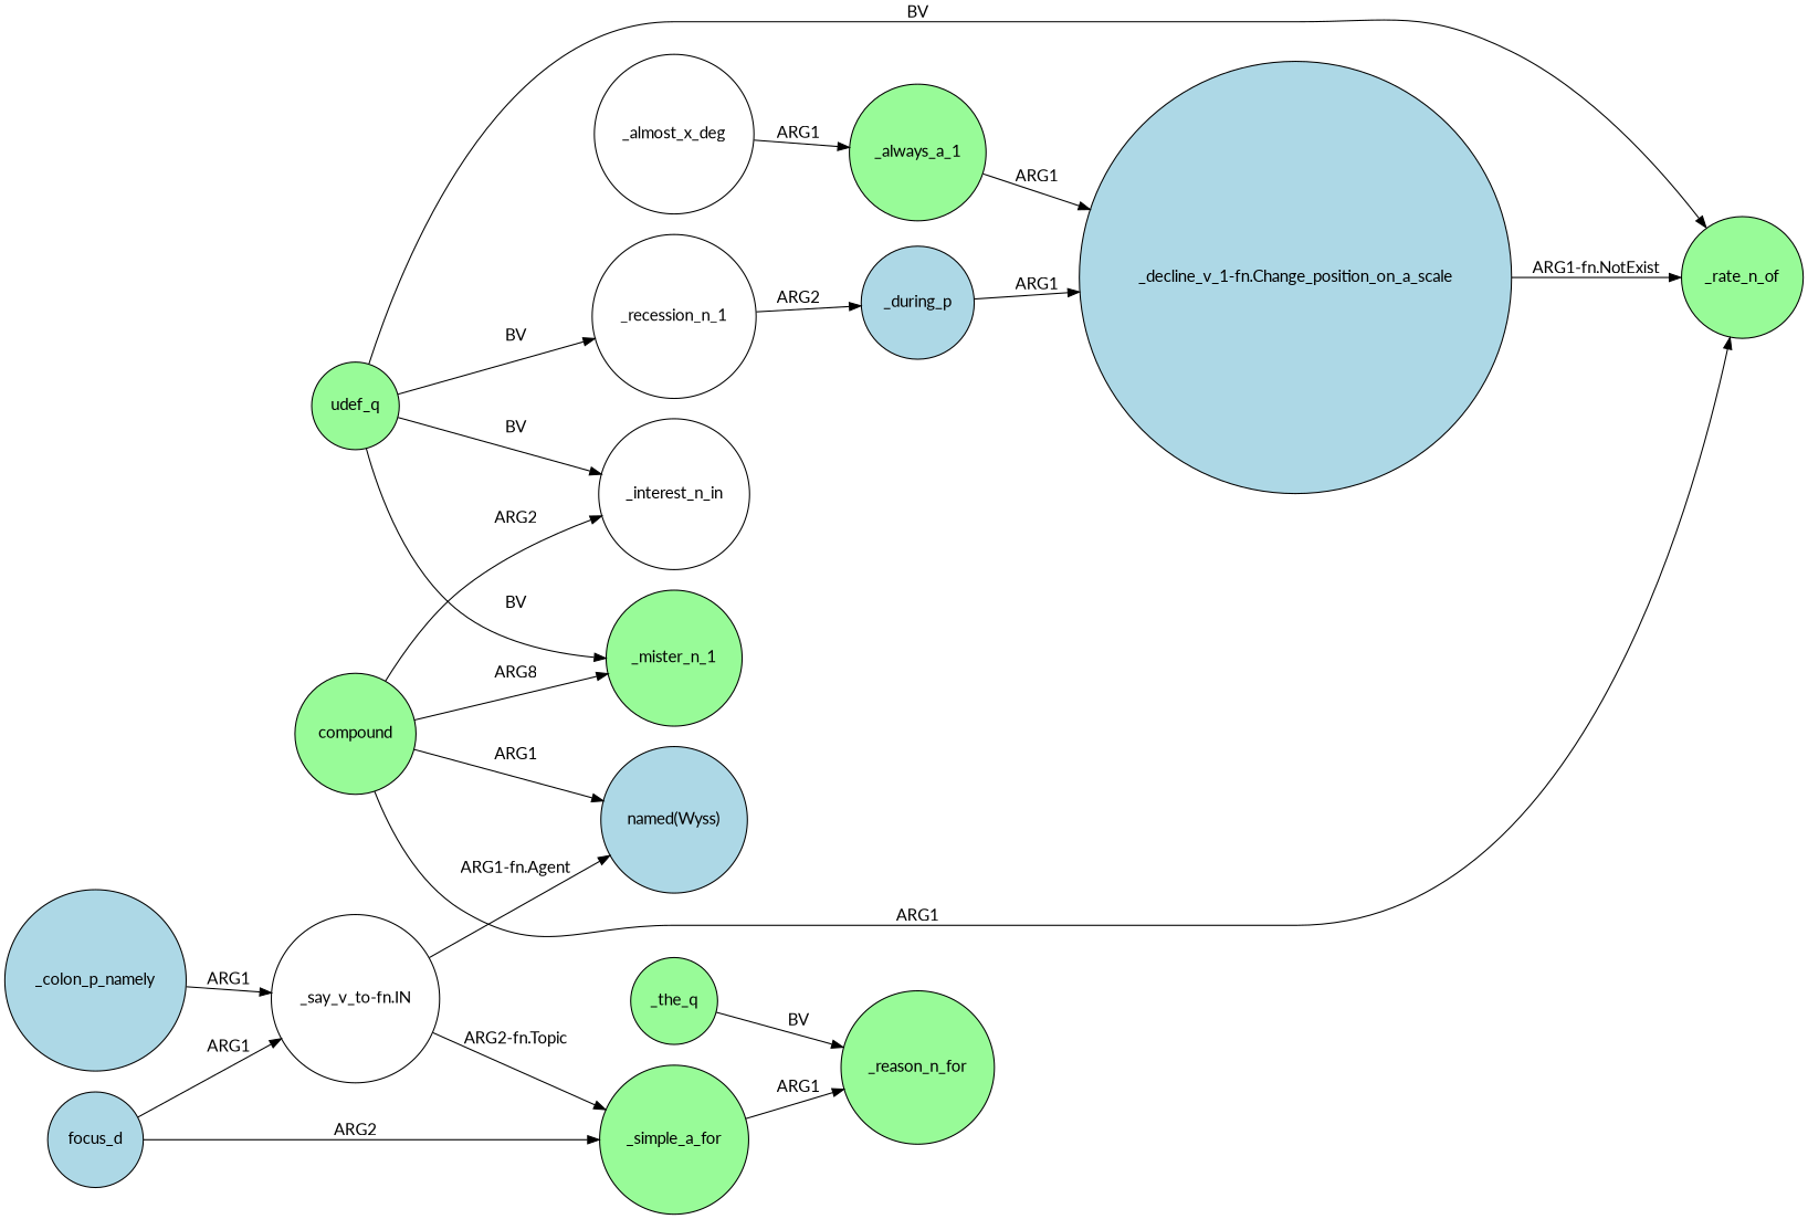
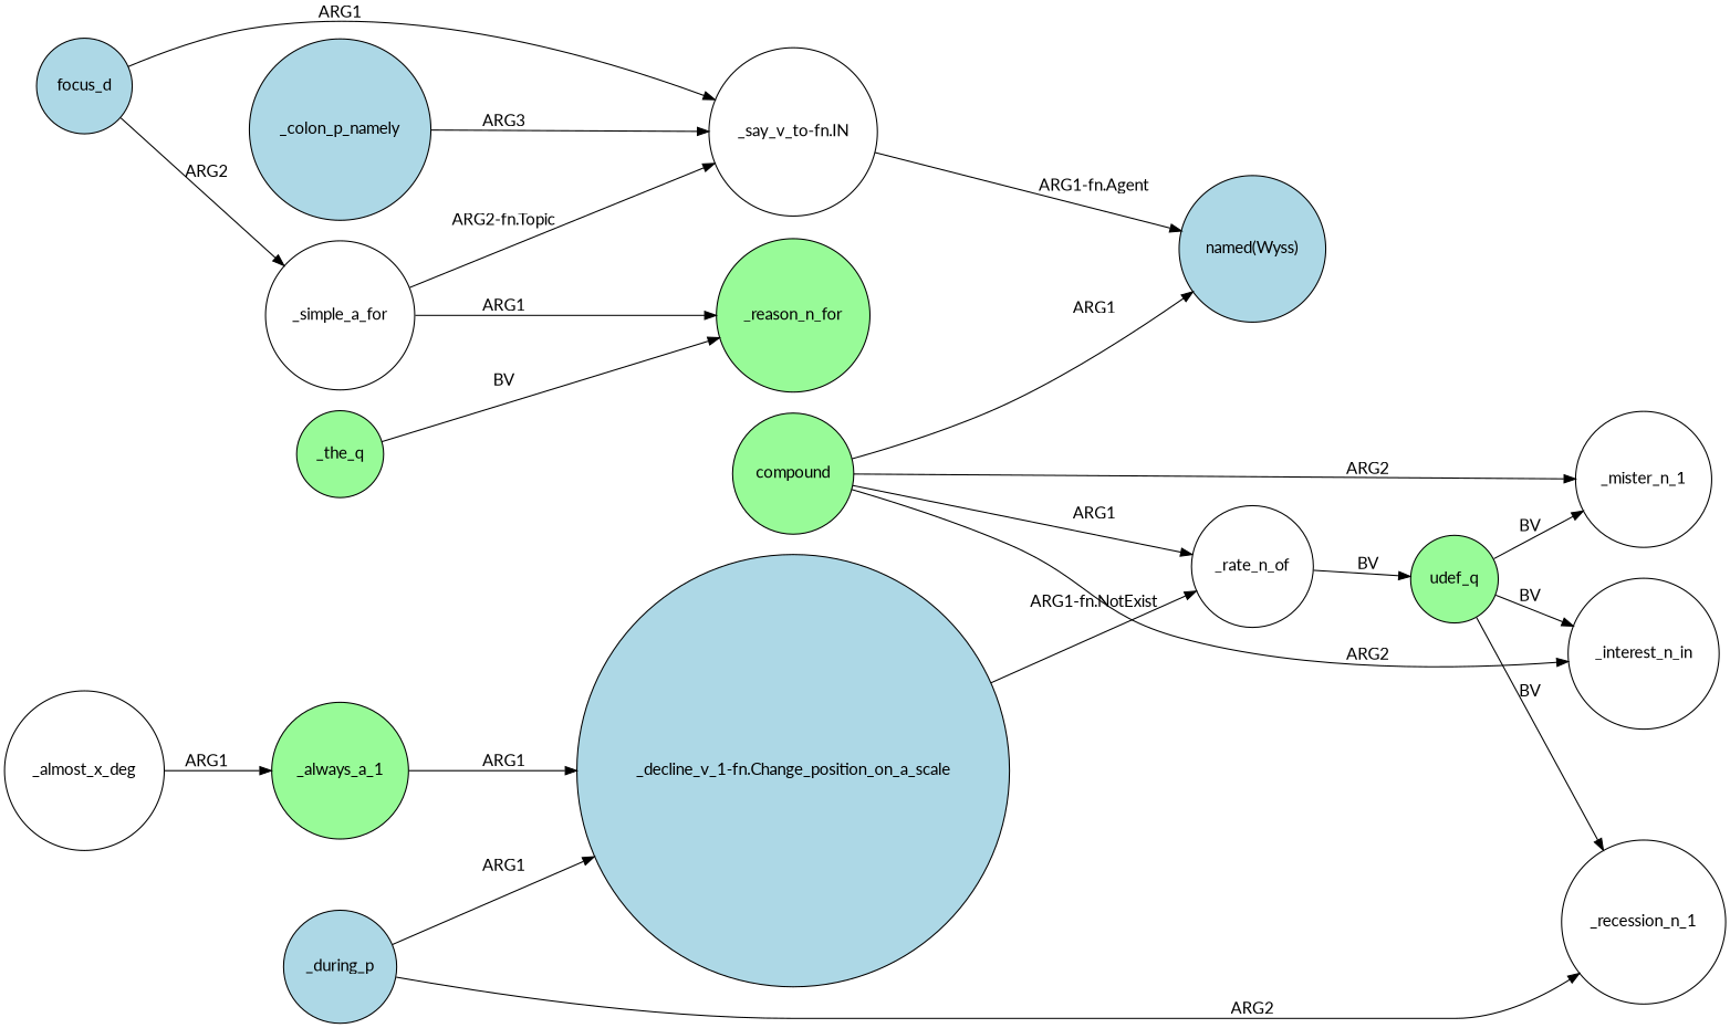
  digraph {
    fontname=Lato
    rankdir=LR
    node [fillcolor=white fontname=Lato shape=circle style=filled]
    edge [fontname=Lato]
    _always_a_1 [fillcolor=palegreen]
    _almost_x_deg
    "_decline_v_1-fn.Change_position_on_a_scale" [fillcolor=lightblue]
-   _rate_n_of [fillcolor=palegreen]
+   _rate_n_of
    "_say_v_to-fn.IN"
-   _simple_a_for [fillcolor=palegreen]
+   _simple_a_for
    "named(Wyss)" [fillcolor=lightblue]
    _reason_n_for [fillcolor=palegreen]
    compound [fillcolor=palegreen]
-   _mister_n_1 [fillcolor=palegreen]
+   _mister_n_1
    _interest_n_in
    _during_p [fillcolor=lightblue]
    _recession_n_1
    udef_q [fillcolor=palegreen]
    _colon_p_namely [fillcolor=lightblue]
    focus_d [fillcolor=lightblue]
    _the_q [fillcolor=palegreen]
    _always_a_1 -> "_decline_v_1-fn.Change_position_on_a_scale" [label=ARG1]
    _almost_x_deg -> _always_a_1 [label=ARG1]
    "_decline_v_1-fn.Change_position_on_a_scale" -> _rate_n_of [label="ARG1-fn.NotExist"]
-   "_say_v_to-fn.IN" -> _simple_a_for [label="ARG2-fn.Topic"]
+   _simple_a_for -> "_say_v_to-fn.IN" [label="ARG2-fn.Topic"]
    "_say_v_to-fn.IN" -> "named(Wyss)" [label="ARG1-fn.Agent"]
    _simple_a_for -> _reason_n_for [label=ARG1]
    compound -> _rate_n_of [label=ARG1]
    compound -> "named(Wyss)" [label=ARG1]
-   compound -> _mister_n_1 [label=ARG8]
+   compound -> _mister_n_1 [label=ARG2]
    compound -> _interest_n_in [label=ARG2]
    _during_p -> "_decline_v_1-fn.Change_position_on_a_scale" [label=ARG1]
-   _recession_n_1 -> _during_p [label=ARG2]
-   udef_q -> _rate_n_of [label=BV]
+   _during_p -> _recession_n_1 [label=ARG2]
+   _rate_n_of -> udef_q [label=BV]
    udef_q -> _mister_n_1 [label=BV]
    udef_q -> _interest_n_in [label=BV]
    udef_q -> _recession_n_1 [label=BV]
-   _colon_p_namely -> "_say_v_to-fn.IN" [label=ARG1]
+   _colon_p_namely -> "_say_v_to-fn.IN" [label=ARG3]
    focus_d -> "_say_v_to-fn.IN" [label=ARG1]
    focus_d -> _simple_a_for [label=ARG2]
    _the_q -> _reason_n_for [label=BV]
  }
